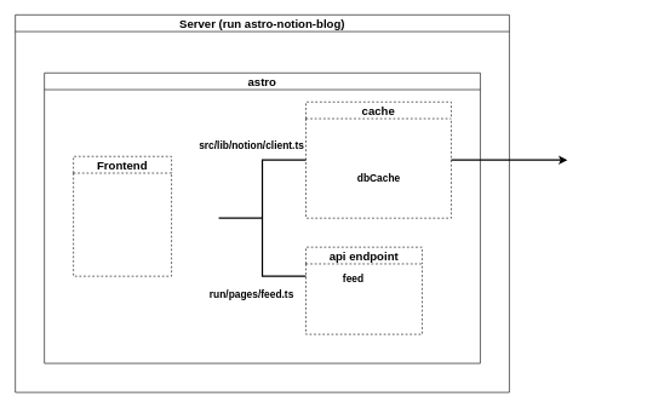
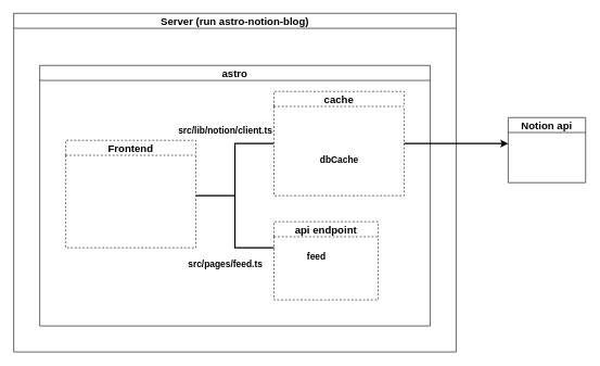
  <mxCell id="0" />
  <mxCell id="1" parent="0" />
  <mxCell id="2" value="&lt;font style=&quot;font-size: 16px;&quot;&gt;Server (run astro-notion-blog)&lt;/font&gt;" style="swimlane;whiteSpace=wrap;html=1;labelBackgroundColor=none;" vertex="1" parent="1"><mxGeometry x="20" y="20" width="680" height="520" as="geometry" /></mxCell>
  <mxCell id="3" value="&lt;font style=&quot;font-size: 16px;&quot;&gt;astro&lt;/font&gt;" style="swimlane;whiteSpace=wrap;html=1;labelBackgroundColor=none;" vertex="1" parent="2"><mxGeometry x="40" y="80" width="600" height="400" as="geometry" /></mxCell>
- <mxCell id="4" value="&lt;font style=&quot;font-size: 16px;&quot;&gt;Frontend&lt;/font&gt;" style="swimlane;whiteSpace=wrap;html=1;dashed=1;labelBackgroundColor=none;" vertex="1" parent="3"><mxGeometry x="40" y="115" width="135" height="165" as="geometry" /></mxCell>
+ <mxCell id="4" value="&lt;font style=&quot;font-size: 16px;&quot;&gt;Frontend&lt;/font&gt;" style="swimlane;whiteSpace=wrap;html=1;dashed=1;labelBackgroundColor=none;" vertex="1" parent="3"><mxGeometry x="40" y="115" width="200" height="165" as="geometry" /></mxCell>
  <mxCell id="5" value="&lt;font style=&quot;font-size: 16px;&quot;&gt;api endpoint&lt;/font&gt;" style="swimlane;whiteSpace=wrap;html=1;dashed=1;labelBackgroundColor=none;" vertex="1" parent="3"><mxGeometry x="360" y="240" width="160" height="120" as="geometry" /></mxCell>
- <mxCell id="6" value="&lt;b&gt;&lt;font style=&quot;font-size: 14px;&quot;&gt;feed&lt;/font&gt;&lt;/b&gt;" style="text;html=1;align=center;verticalAlign=middle;resizable=0;points=[];autosize=1;strokeColor=none;fillColor=none;labelBackgroundColor=none;" vertex="1" parent="5"><mxGeometry x="40" y="28" width="50" height="30" as="geometry" /></mxCell>
+ <mxCell id="6" value="&lt;b&gt;&lt;font style=&quot;font-size: 14px;&quot;&gt;feed&lt;/font&gt;&lt;/b&gt;" style="text;html=1;align=center;verticalAlign=middle;resizable=0;points=[];autosize=1;strokeColor=none;fillColor=none;labelBackgroundColor=none;" vertex="1" parent="5"><mxGeometry x="40" y="38" width="50" height="30" as="geometry" /></mxCell>
  <mxCell id="7" style="edgeStyle=orthogonalEdgeStyle;rounded=0;orthogonalLoop=1;jettySize=auto;html=1;exitX=1;exitY=0.5;exitDx=0;exitDy=0;fontSize=12;strokeWidth=2;" edge="1" parent="3" source="8"><mxGeometry relative="1" as="geometry"><mxPoint x="720" y="120" as="targetPoint" /></mxGeometry></mxCell>
  <mxCell id="8" value="&lt;font style=&quot;font-size: 16px;&quot;&gt;cache&lt;/font&gt;" style="swimlane;whiteSpace=wrap;html=1;dashed=1;labelBackgroundColor=none;" vertex="1" parent="3"><mxGeometry x="360" y="40" width="200" height="160" as="geometry" /></mxCell>
  <mxCell id="9" value="&lt;b&gt;&lt;font style=&quot;font-size: 14px;&quot;&gt;dbCache&lt;/font&gt;&lt;/b&gt;" style="text;html=1;align=center;verticalAlign=middle;resizable=0;points=[];autosize=1;strokeColor=none;fillColor=none;labelBackgroundColor=none;" vertex="1" parent="8"><mxGeometry x="60" y="90" width="80" height="30" as="geometry" /></mxCell>
  <mxCell id="10" value="" style="strokeWidth=2;html=1;shape=mxgraph.flowchart.annotation_2;align=left;labelPosition=right;pointerEvents=1;labelBackgroundColor=none;" vertex="1" parent="3"><mxGeometry x="240" y="120" width="120" height="160" as="geometry" /></mxCell>
  <mxCell id="11" value="&lt;b&gt;&lt;font style=&quot;font-size: 14px;&quot;&gt;src/lib/notion/client.ts&lt;/font&gt;&lt;/b&gt;" style="text;html=1;align=center;verticalAlign=middle;resizable=0;points=[];autosize=1;strokeColor=none;fillColor=none;labelBackgroundColor=none;" vertex="1" parent="3"><mxGeometry x="200" y="85" width="170" height="30" as="geometry" /></mxCell>
- <mxCell id="12" value="&lt;div style=&quot;font-size: 14px;&quot;&gt;run/pages&lt;span style=&quot;background-color: initial;&quot;&gt;/feed.ts&lt;/span&gt;&lt;/div&gt;" style="text;html=1;align=center;verticalAlign=middle;resizable=0;points=[];autosize=1;strokeColor=none;fillColor=none;fontStyle=1;fontSize=14;" vertex="1" parent="3"><mxGeometry x="215" y="290" width="140" height="30" as="geometry" /></mxCell>
+ <mxCell id="12" value="&lt;div style=&quot;font-size: 14px;&quot;&gt;src/pages&lt;span style=&quot;background-color: initial;&quot;&gt;/feed.ts&lt;/span&gt;&lt;/div&gt;" style="text;html=1;align=center;verticalAlign=middle;resizable=0;points=[];autosize=1;strokeColor=none;fillColor=none;fontStyle=1;fontSize=14;" vertex="1" parent="3"><mxGeometry x="215" y="290" width="140" height="30" as="geometry" /></mxCell>
+ <mxCell id="13" value="Notion api" style="swimlane;labelBackgroundColor=none;fontSize=16;" vertex="1" parent="1"><mxGeometry x="780" y="180" width="119" height="100" as="geometry" /></mxCell>
